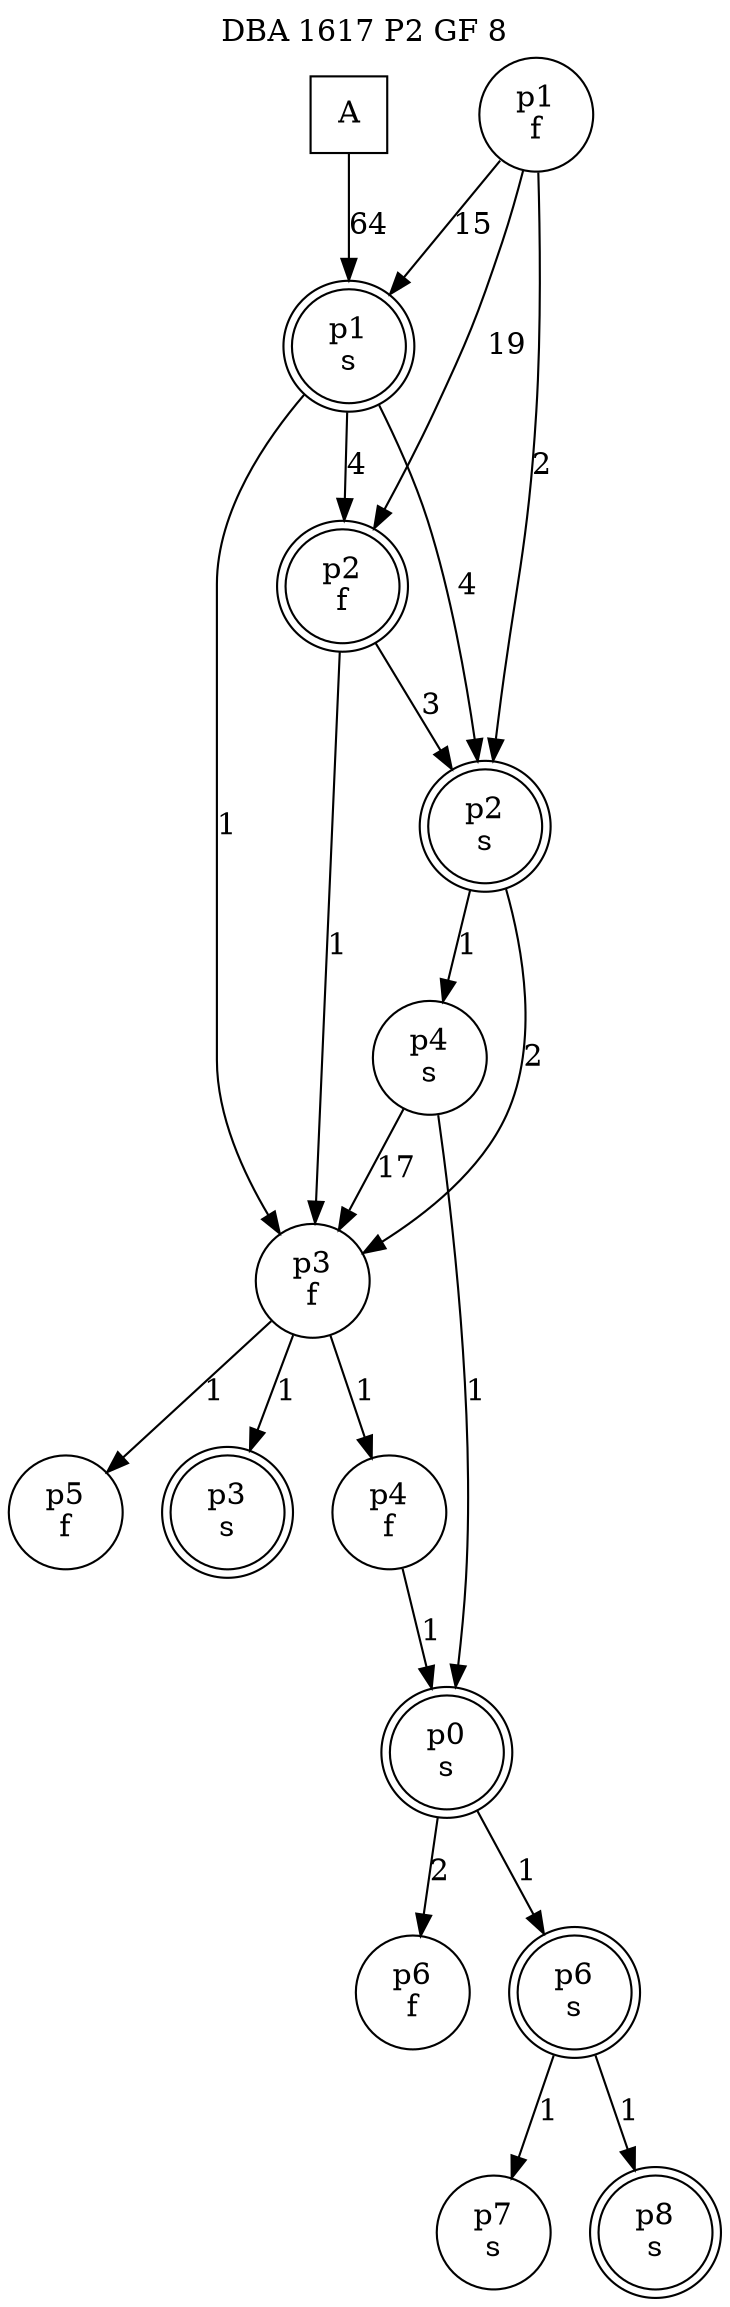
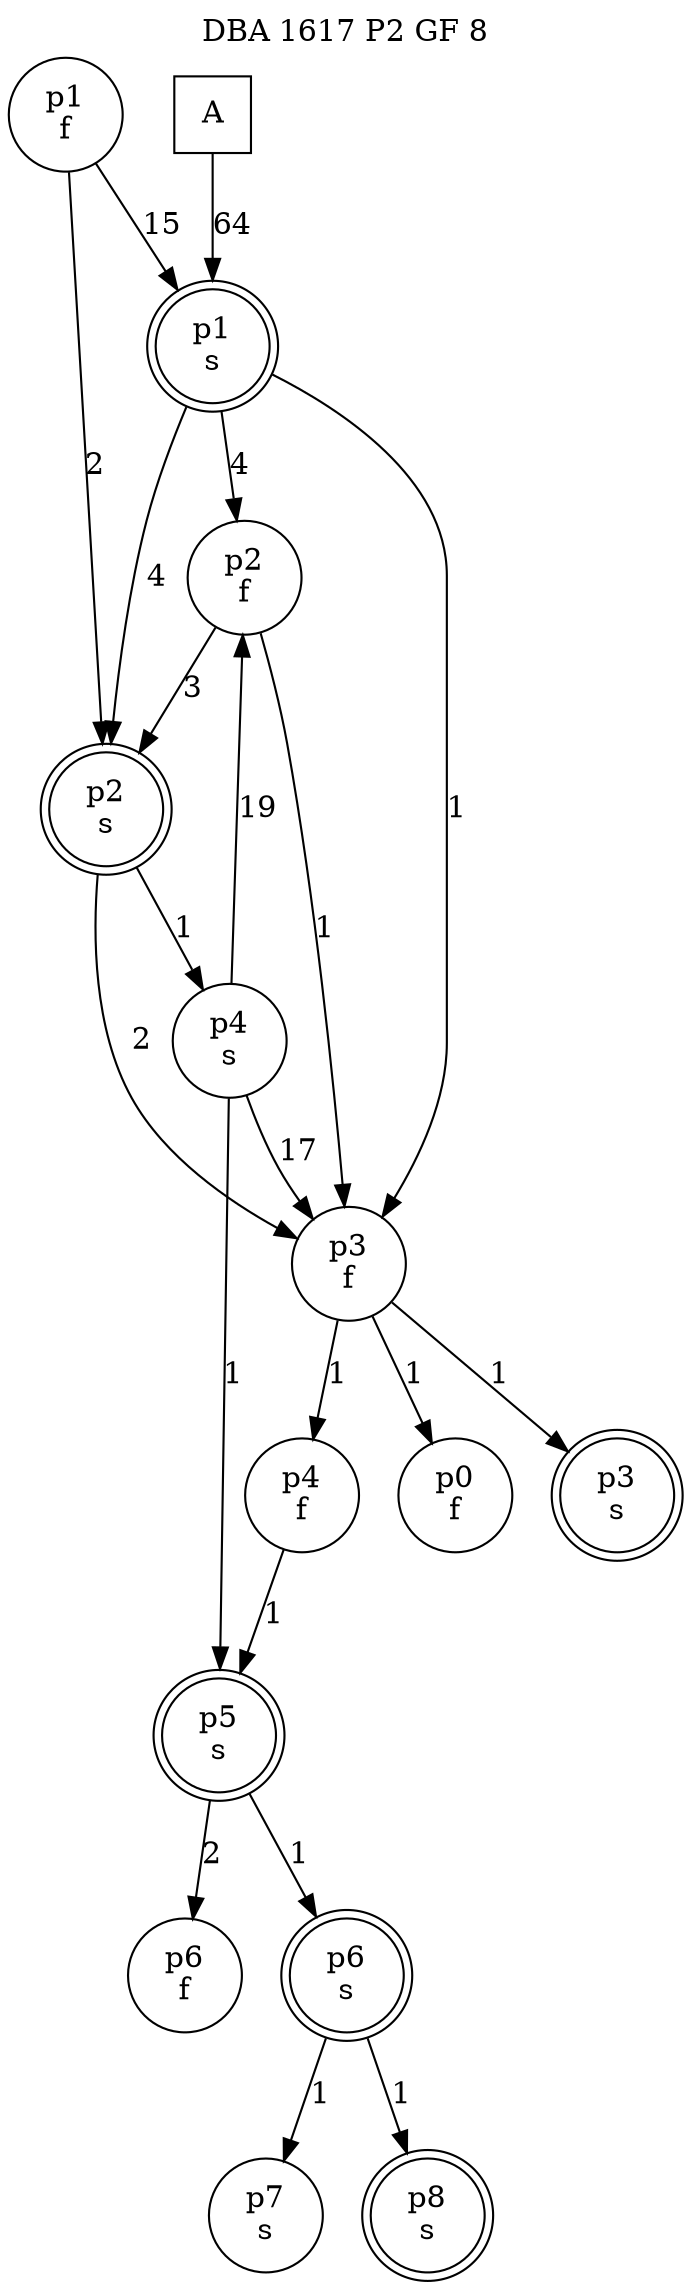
  digraph {
    label=" DBA 1617 P2 GF 8 "
    labelloc=tl
    rankdir=TB
    node [shape=circle]
    n1 [label=A shape=square]
    n2 [label="p1\ns" shape=doublecircle]
    n3 [label="p1\nf"]
-   n4 [label="p2\nf" shape=doublecircle]
+   n4 [label="p2\nf"]
    n5 [label="p2\ns" shape=doublecircle]
    n6 [label="p3\nf"]
    n7 [label="p4\ns"]
    n8 [label="p4\nf"]
-   n9 [label="p5\nf"]
+   n9 [label="p0\nf"]
    n10 [label="p3\ns" shape=doublecircle]
-   n11 [label="p0\ns" shape=doublecircle]
+   n11 [label="p5\ns" shape=doublecircle]
    n12 [label="p6\nf"]
    n13 [label="p6\ns" shape=doublecircle]
    n14 [label="p7\ns"]
    n15 [label="p8\ns" shape=doublecircle]
    n1 -> n2 [label=64]
    n2 -> n4 [label=4]
    n2 -> n5 [label=4]
    n2 -> n6 [label=1]
    n3 -> n2 [label=15]
-   n3 -> n4 [label=19]
+   n7 -> n4 [label=19]
    n3 -> n5 [label=2]
    n4 -> n5 [label=3]
    n4 -> n6 [label=1]
    n5 -> n6 [label=2]
    n5 -> n7 [label=1]
    n6 -> n8 [label=1]
    n6 -> n9 [label=1]
    n6 -> n10 [label=1]
    n7 -> n6 [label=17]
    n7 -> n11 [label=1]
    n8 -> n11 [label=1]
    n11 -> n12 [label=2]
    n11 -> n13 [label=1]
    n13 -> n14 [label=1]
    n13 -> n15 [label=1]
  }
